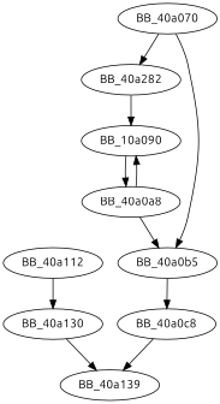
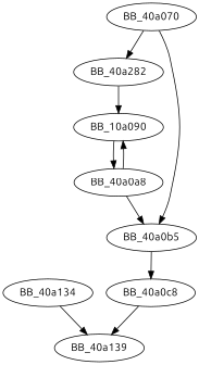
  digraph {
    fontname=Ubuntu
    node [fontname=Ubuntu]
    edge [fontname=Ubuntu]
    n1 [label=BB_40a282]
    BB_40a070
    BB_40a0b5
    n4 [label=BB_10a090]
    BB_40a0c8
    BB_40a0a8
    BB_40a139
-   BB_40a112
-   BB_40a130
+   BB_40a130 [label=BB_40a134]
    n1 -> n4
    BB_40a070 -> n1
    BB_40a070 -> BB_40a0b5
    BB_40a0b5 -> BB_40a0c8
    n4 -> BB_40a0a8
    BB_40a0c8 -> BB_40a139
    BB_40a0a8 -> BB_40a0b5
    BB_40a0a8 -> n4
-   BB_40a112 -> BB_40a130
    BB_40a130 -> BB_40a139
  }
